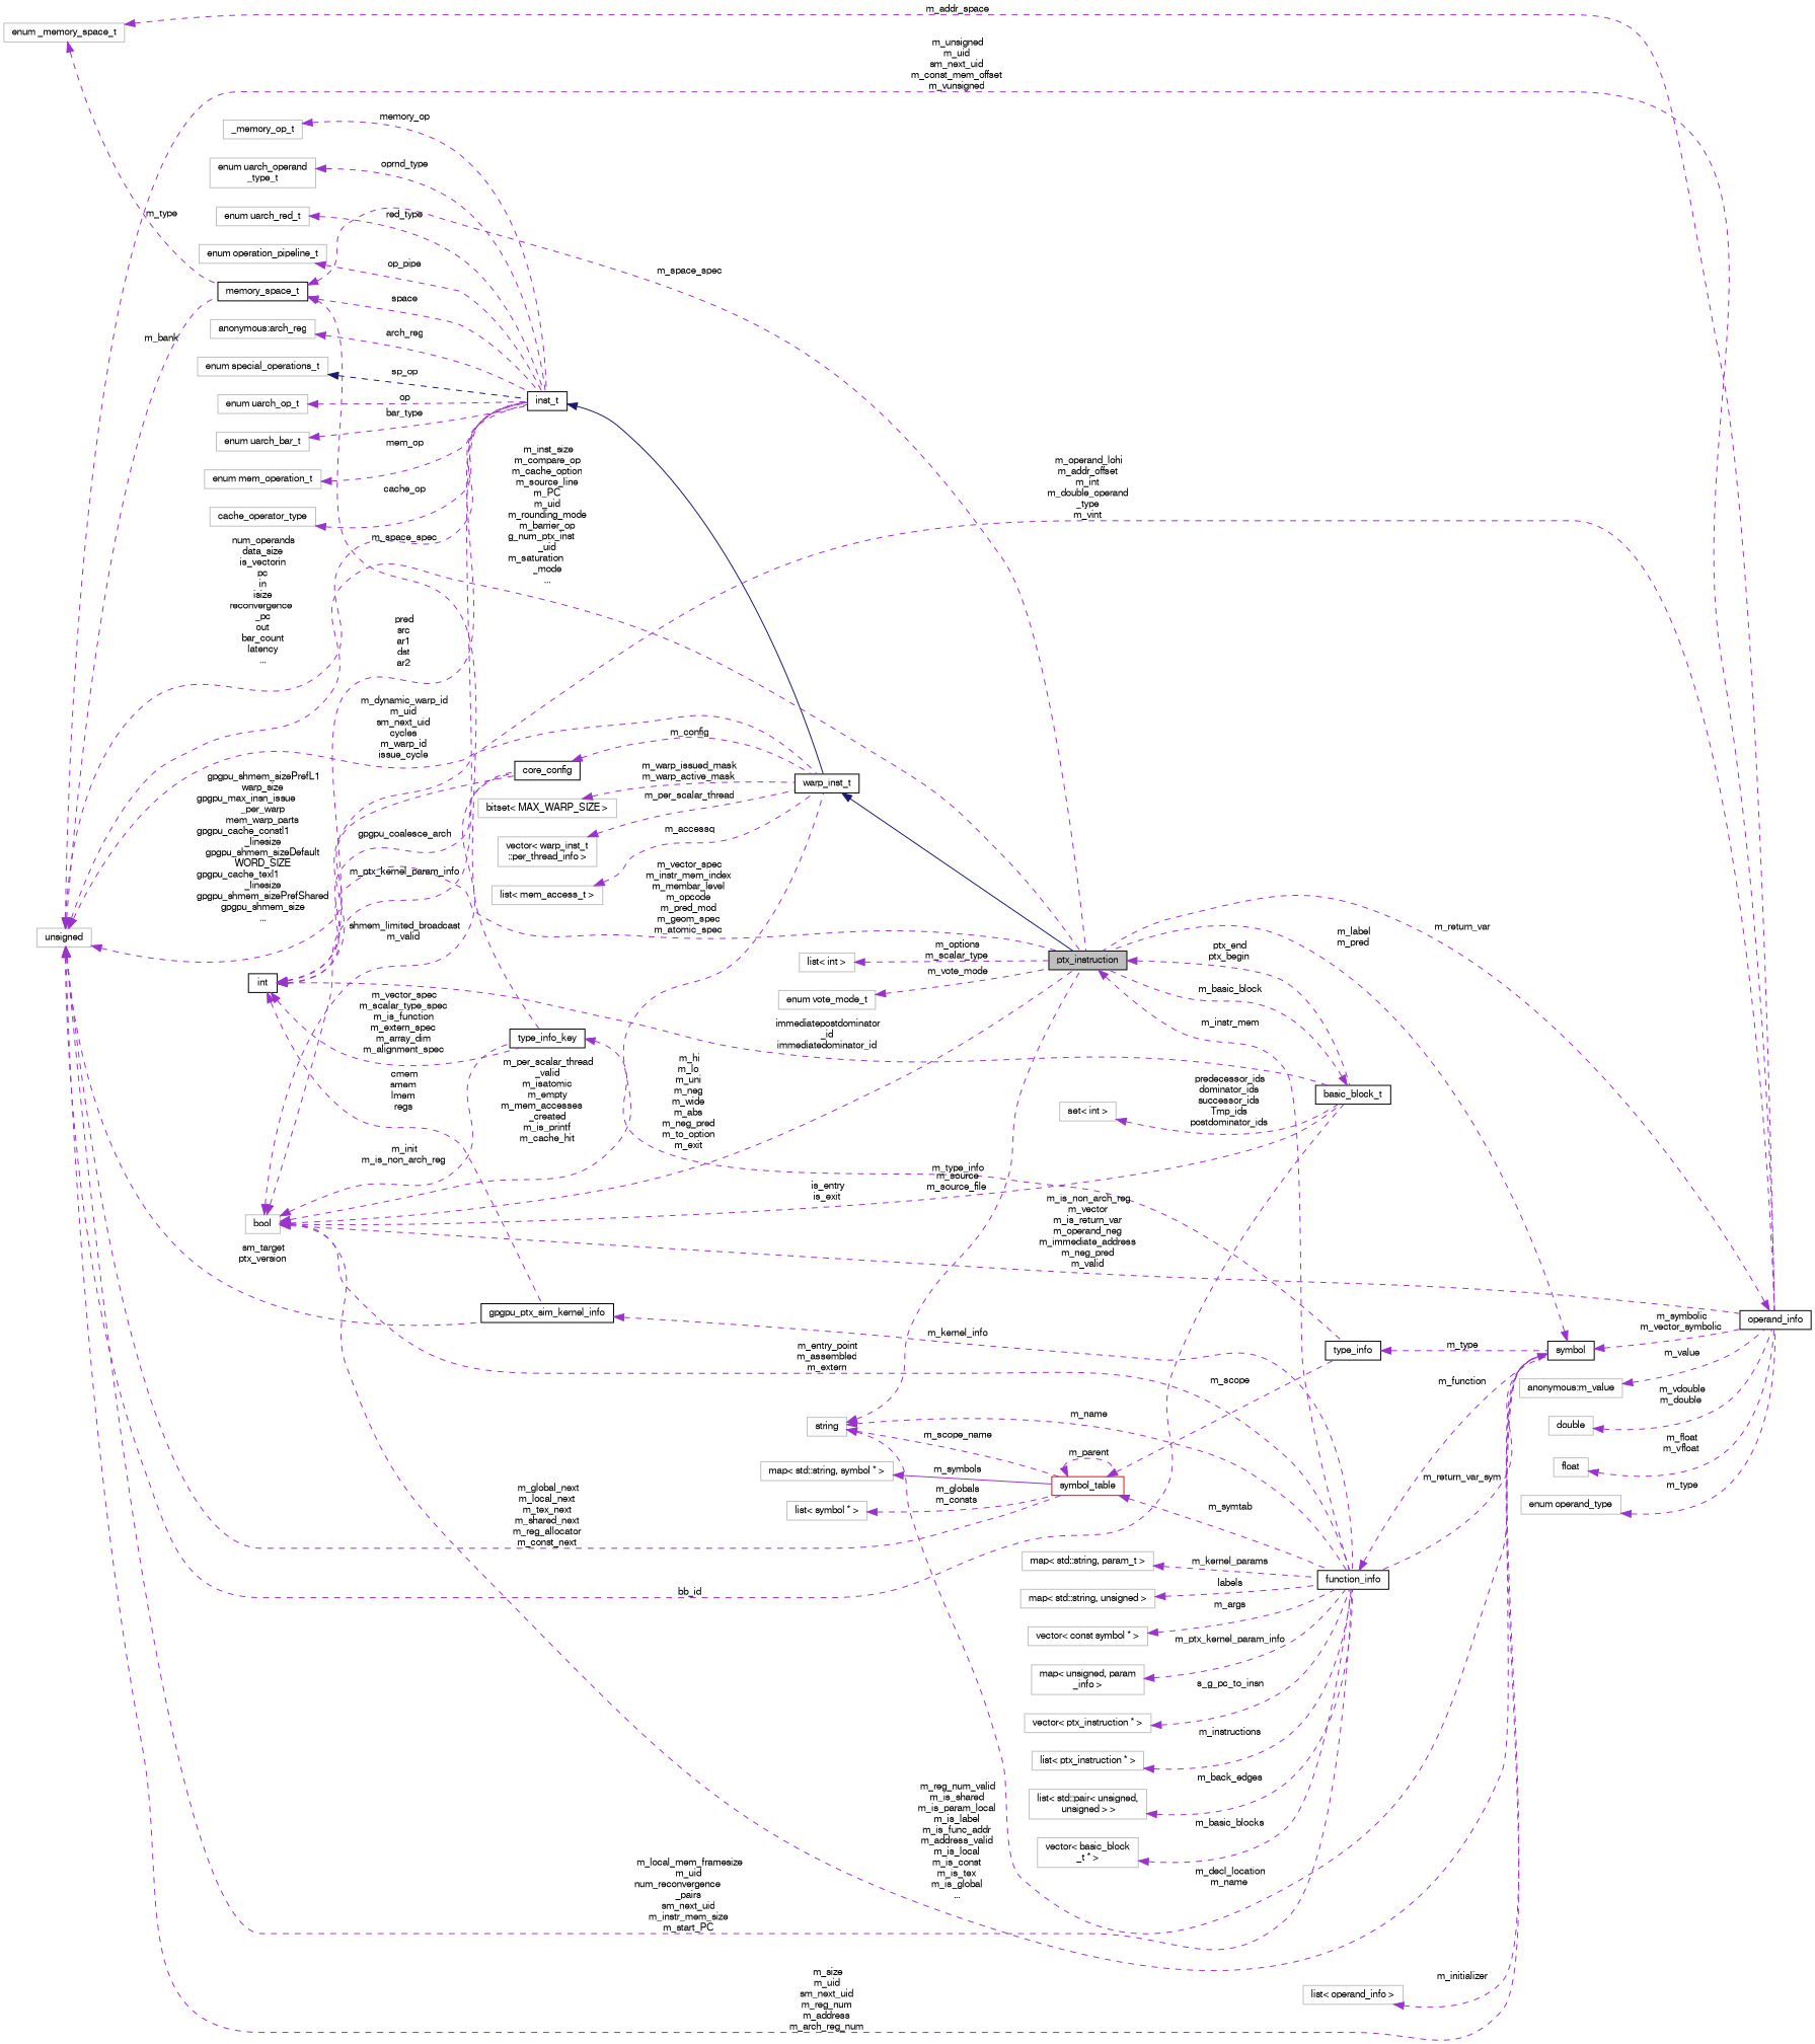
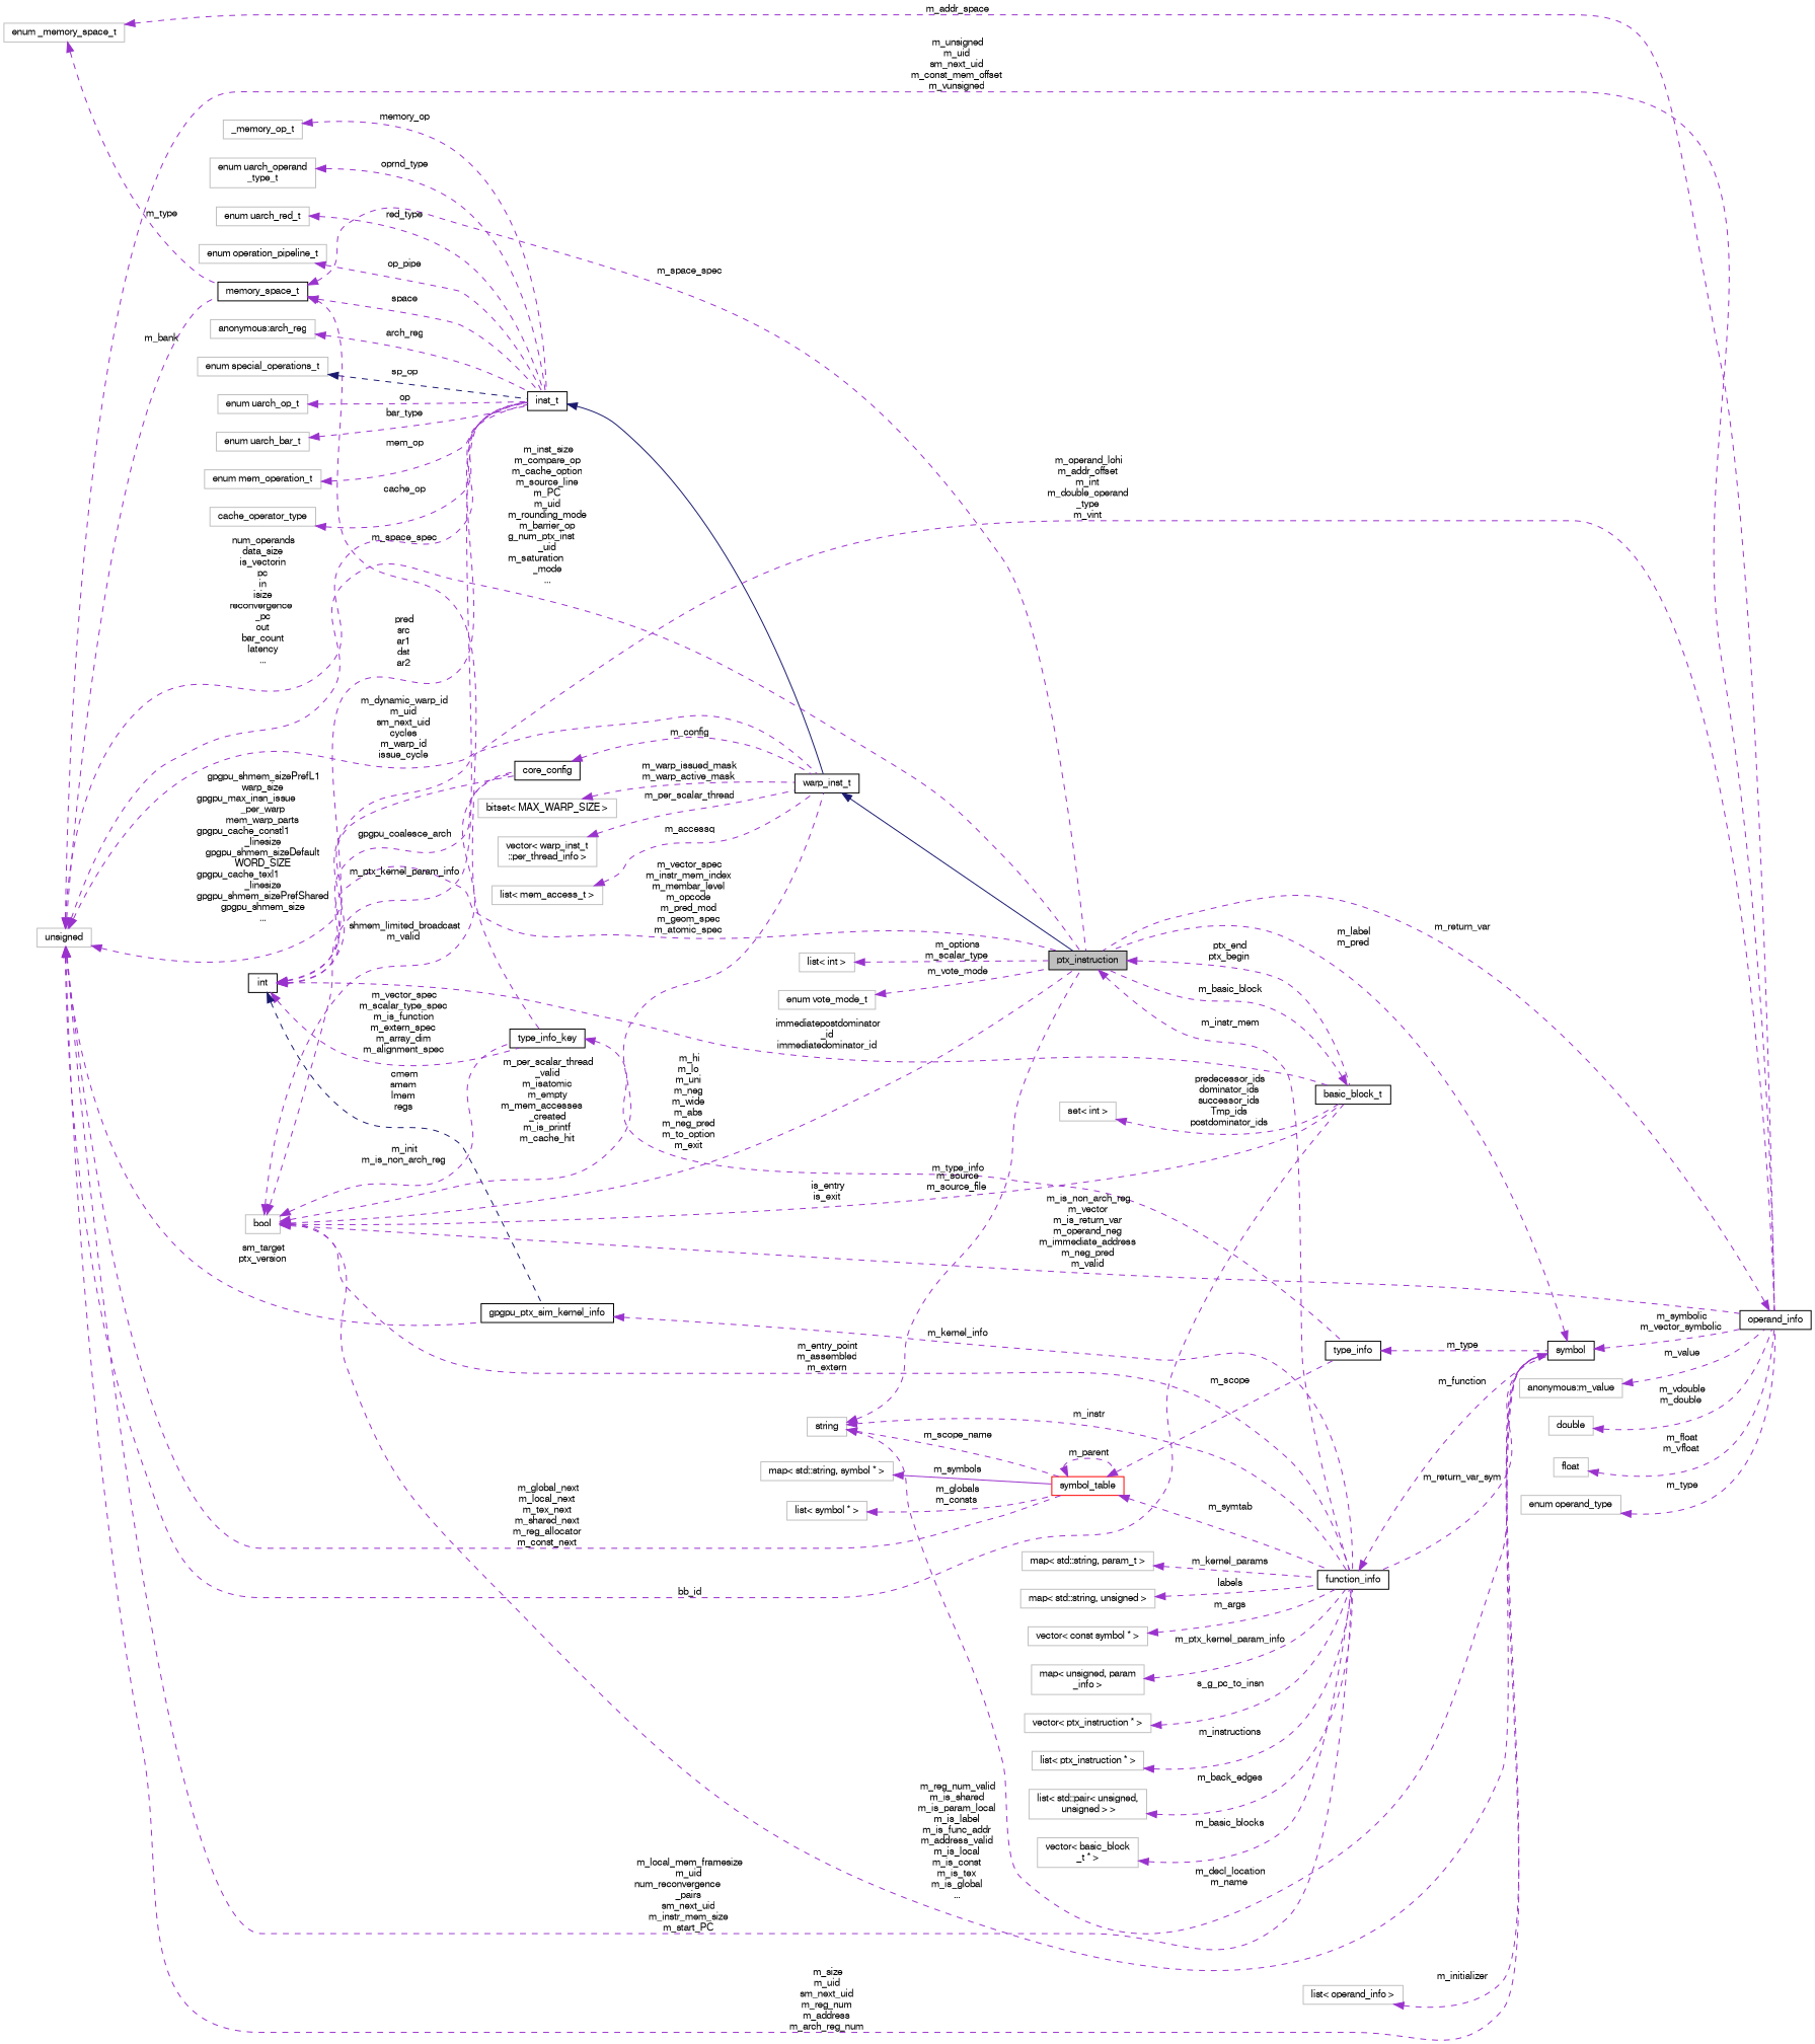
  digraph {
    rankdir=LR
    node [color=grey75 fontname=FreeSans fontsize=10 shape=record]
    edge [color=darkorchid3 dir=back fontname=FreeSans fontsize=10 labelfontname=FreeSans labelfontsize=10 style=dashed]
    n1 [color=black fillcolor=grey75 fontcolor=black height=0.2 label=ptx_instruction style=filled width=0.4]
    n2 [color=black height=0.2 label=basic_block_t width=0.4]
    n3 [color=black height=0.2 label=function_info width=0.4]
    n4 [color=black height=0.2 label=symbol width=0.4]
    n5 [color=black height=0.2 label=warp_inst_t width=0.4]
    n6 [color=black height=0.2 label=inst_t width=0.4]
    n7 [height=0.2 label="anonymous:arch_reg" width=0.4]
    n8 [height=0.2 label="enum special_operations_t" width=0.4]
    n9 [height=0.2 label="enum uarch_op_t" width=0.4]
    n10 [height=0.2 label="enum uarch_bar_t" width=0.4]
    n11 [height=0.2 label="enum mem_operation_t" width=0.4]
    n12 [height=0.2 label=cache_operator_type width=0.4]
    n13 [color=black height=0.2 label=memory_space_t width=0.4]
    n14 [color=black height=0.2 label=type_info_key width=0.4]
    n15 [color=black height=0.2 label=type_info width=0.4]
    n16 [height=0.2 label="enum _memory_space_t" width=0.4]
    n17 [color=black height=0.2 label=operand_info width=0.4]
    n18 [height=0.2 label=unsigned width=0.4]
    n19 [color=black height=0.2 label=core_config width=0.4]
    n20 [color=red height=0.2 label=symbol_table width=0.4]
    n21 [color=black height=0.2 label=gpgpu_ptx_sim_kernel_info width=0.4]
    n22 [color=black height=0.2 label=int width=0.4]
    n23 [height=0.2 label=_memory_op_t width=0.4]
    n24 [height=0.2 label=bool width=0.4]
    n25 [height=0.2 label="enum uarch_operand\l_type_t" width=0.4]
    n26 [height=0.2 label="enum uarch_red_t" width=0.4]
    n27 [height=0.2 label="enum operation_pipeline_t" width=0.4]
    n28 [height=0.2 label="bitset\< MAX_WARP_SIZE \>" width=0.4]
    n29 [height=0.2 label="vector\< warp_inst_t\l::per_thread_info \>" width=0.4]
    n30 [height=0.2 label="list\< mem_access_t \>" width=0.4]
    n31 [height=0.2 label="set\< int \>" width=0.4]
    n32 [height=0.2 label="list\< int \>" width=0.4]
    n33 [height=0.2 label="enum vote_mode_t" width=0.4]
    n34 [height=0.2 label="anonymous:m_value" width=0.4]
    n35 [height=0.2 label=double width=0.4]
    n36 [height=0.2 label=float width=0.4]
    n37 [height=0.2 label="map\< std::string, symbol * \>" width=0.4]
    n38 [height=0.2 label="list\< symbol * \>" width=0.4]
    n39 [height=0.2 label=string width=0.4]
    n40 [height=0.2 label="map\< std::string, param_t \>" width=0.4]
    n41 [height=0.2 label="map\< std::string, unsigned \>" width=0.4]
    n42 [height=0.2 label="vector\< const symbol * \>" width=0.4]
    n43 [height=0.2 label="map\< unsigned, param\l_info \>" width=0.4]
    n44 [height=0.2 label="vector\< ptx_instruction * \>" width=0.4]
    n45 [height=0.2 label="list\< ptx_instruction * \>" width=0.4]
    n46 [height=0.2 label="list\< std::pair\< unsigned,\l unsigned \> \>" width=0.4]
    n47 [height=0.2 label="vector\< basic_block\l_t * \>" width=0.4]
    n48 [height=0.2 label="list\< operand_info \>" width=0.4]
    n49 [height=0.2 label="enum operand_type" width=0.4]
    n1 -> n2 [label=" ptx_end\nptx_begin"]
    n1 -> n3 [label=" m_instr_mem"]
    n2 -> n1 [label=" m_basic_block"]
    n3 -> n4 [label=" m_function"]
    n4 -> n1 [label=" m_label\nm_pred"]
    n4 -> n3 [label=" m_return_var_sym"]
    n4 -> n17 [label=" m_symbolic\nm_vector_symbolic"]
    n5 -> n1 [color=midnightblue style=solid]
    n6 -> n5 [color=midnightblue style=solid]
    n7 -> n6 [label=" arch_reg"]
    n8 -> n6 [color=midnightblue label=" sp_op"]
    n9 -> n6 [label=" op"]
    n10 -> n6 [label=" bar_type"]
    n11 -> n6 [label=" mem_op"]
    n12 -> n6 [label=" cache_op"]
    n13 -> n1 [label=" m_space_spec"]
    n13 -> n6 [label=" space"]
    n13 -> n14 [label=" m_space_spec"]
    n14 -> n15 [label=" m_type_info"]
    n15 -> n4 [label=" m_type"]
    n16 -> n13 [label=" m_type"]
    n16 -> n17 [label=" m_addr_space"]
    n17 -> n1 [label=" m_return_var"]
    n18 -> n1 [label=" m_inst_size\nm_compare_op\nm_cache_option\nm_source_line\nm_PC\nm_uid\nm_rounding_mode\nm_barrier_op\ng_num_ptx_inst\l_uid\nm_saturation\l_mode\n..."]
    n18 -> n2 [label=" bb_id"]
    n18 -> n3 [label=" m_local_mem_framesize\nm_uid\nnum_reconvergence\l_pairs\nsm_next_uid\nm_instr_mem_size\nm_start_PC"]
    n18 -> n4 [label=" m_size\nm_uid\nsm_next_uid\nm_reg_num\nm_address\nm_arch_reg_num"]
    n18 -> n5 [label=" m_dynamic_warp_id\nm_uid\nsm_next_uid\ncycles\nm_warp_id\nissue_cycle"]
    n18 -> n6 [label=" num_operands\ndata_size\nis_vectorin\npc\nin\nisize\nreconvergence\l_pc\nout\nbar_count\nlatency\n..."]
    n18 -> n13 [label=" m_bank"]
    n18 -> n17 [label=" m_unsigned\nm_uid\nsm_next_uid\nm_const_mem_offset\nm_vunsigned"]
    n18 -> n19 [label=" gpgpu_shmem_sizePrefL1\nwarp_size\ngpgpu_max_insn_issue\l_per_warp\nmem_warp_parts\ngpgpu_cache_constl1\l_linesize\ngpgpu_shmem_sizeDefault\nWORD_SIZE\ngpgpu_cache_texl1\l_linesize\ngpgpu_shmem_sizePrefShared\ngpgpu_shmem_size\n..."]
    n18 -> n20 [label=" m_global_next\nm_local_next\nm_tex_next\nm_shared_next\nm_reg_allocator\nm_const_next"]
    n18 -> n21 [label=" sm_target\nptx_version"]
    n19 -> n5 [label=" m_config"]
    n20 -> n3 [label=" m_symtab"]
    n20 -> n15 [label=" m_scope"]
    n20 -> n20 [label=" m_parent"]
    n21 -> n3 [label=" m_kernel_info"]
    n22 -> n1 [label=" m_vector_spec\nm_instr_mem_index\nm_membar_level\nm_opcode\nm_pred_mod\nm_geom_spec\nm_atomic_spec"]
    n22 -> n2 [label=" immediatepostdominator\l_id\nimmediatedominator_id"]
    n22 -> n6 [label=" pred\nsrc\nar1\ndst\nar2"]
    n22 -> n14 [label=" m_vector_spec\nm_scalar_type_spec\nm_is_function\nm_extern_spec\nm_array_dim\nm_alignment_spec"]
    n22 -> n17 [label=" m_operand_lohi\nm_addr_offset\nm_int\nm_double_operand\l_type\nm_vint"]
    n22 -> n19 [label=" gpgpu_coalesce_arch"]
-   n22 -> n21 [label=" cmem\nsmem\nlmem\nregs"]
+   n22 -> n21 [color=midnightblue label=" cmem\nsmem\nlmem\nregs"]
    n23 -> n6 [label=" memory_op"]
    n24 -> n1 [label=" m_hi\nm_lo\nm_uni\nm_neg\nm_wide\nm_abs\nm_neg_pred\nm_to_option\nm_exit"]
    n24 -> n2 [label=" is_entry\nis_exit"]
    n24 -> n3 [label=" m_entry_point\nm_assembled\nm_extern"]
    n24 -> n4 [label=" m_reg_num_valid\nm_is_shared\nm_is_param_local\nm_is_label\nm_is_func_addr\nm_address_valid\nm_is_local\nm_is_const\nm_is_tex\nm_is_global\n..."]
    n24 -> n5 [label=" m_per_scalar_thread\l_valid\nm_isatomic\nm_empty\nm_mem_accesses\l_created\nm_is_printf\nm_cache_hit"]
    n24 -> n6 [label=" m_ptx_kernel_param_info"]
    n24 -> n14 [label=" m_init\nm_is_non_arch_reg"]
    n24 -> n17 [label=" m_is_non_arch_reg\nm_vector\nm_is_return_var\nm_operand_neg\nm_immediate_address\nm_neg_pred\nm_valid"]
    n24 -> n19 [label=" shmem_limited_broadcast\nm_valid"]
    n25 -> n6 [label=" oprnd_type"]
    n26 -> n6 [label=" red_type"]
    n27 -> n6 [label=" op_pipe"]
    n28 -> n5 [label=" m_warp_issued_mask\nm_warp_active_mask"]
    n29 -> n5 [label=" m_per_scalar_thread"]
    n30 -> n5 [label=" m_accessq"]
    n31 -> n2 [label=" predecessor_ids\ndominator_ids\nsuccessor_ids\nTmp_ids\npostdominator_ids"]
    n32 -> n1 [label=" m_options\nm_scalar_type"]
    n33 -> n1 [label=" m_vote_mode"]
    n34 -> n17 [label=" m_value"]
    n35 -> n17 [label=" m_vdouble\nm_double"]
    n36 -> n17 [label=" m_float\nm_vfloat"]
    n37 -> n20 [label=" m_symbols" style=solid]
    n38 -> n20 [label=" m_globals\nm_consts"]
    n39 -> n1 [label=" m_source\nm_source_file"]
-   n39 -> n3 [label=" m_name"]
+   n39 -> n3 [label=" m_instr"]
    n39 -> n4 [label=" m_decl_location\nm_name"]
    n39 -> n20 [label=" m_scope_name"]
    n40 -> n3 [label=" m_kernel_params"]
    n41 -> n3 [label=" labels"]
    n42 -> n3 [label=" m_args"]
    n43 -> n3 [label=" m_ptx_kernel_param_info"]
    n44 -> n3 [label=" s_g_pc_to_insn"]
    n45 -> n3 [label=" m_instructions"]
    n46 -> n3 [label=" m_back_edges"]
    n47 -> n3 [label=" m_basic_blocks"]
    n48 -> n4 [label=" m_initializer"]
    n49 -> n17 [label=" m_type"]
  }
